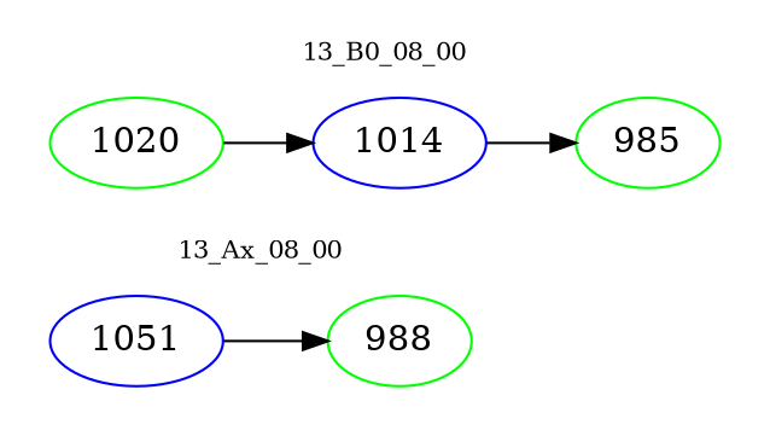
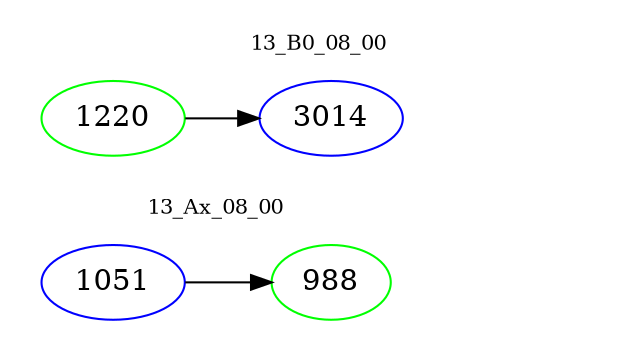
  digraph {
    rankdir=LR
    node [color=green]
    edge [color=black]
    n1 [color=blue label=1051]
    n2 [label=988]
-   n3 [color=blue label=1014]
-   n4 [label=985]
-   n5 [label=1020]
+   n3 [color=blue label=3014]
+   n5 [label=1220]
    subgraph cluster_1 {
      color=white
      fontsize=10
      label="13_Ax_08_00"
      n1
      n2
    }
    subgraph cluster_2 {
      color=white
      fontsize=10
      label="13_B0_08_00"
      n3
-     n4
      n5
    }
    n1 -> n2
-   n3 -> n4
    n5 -> n3
  }
